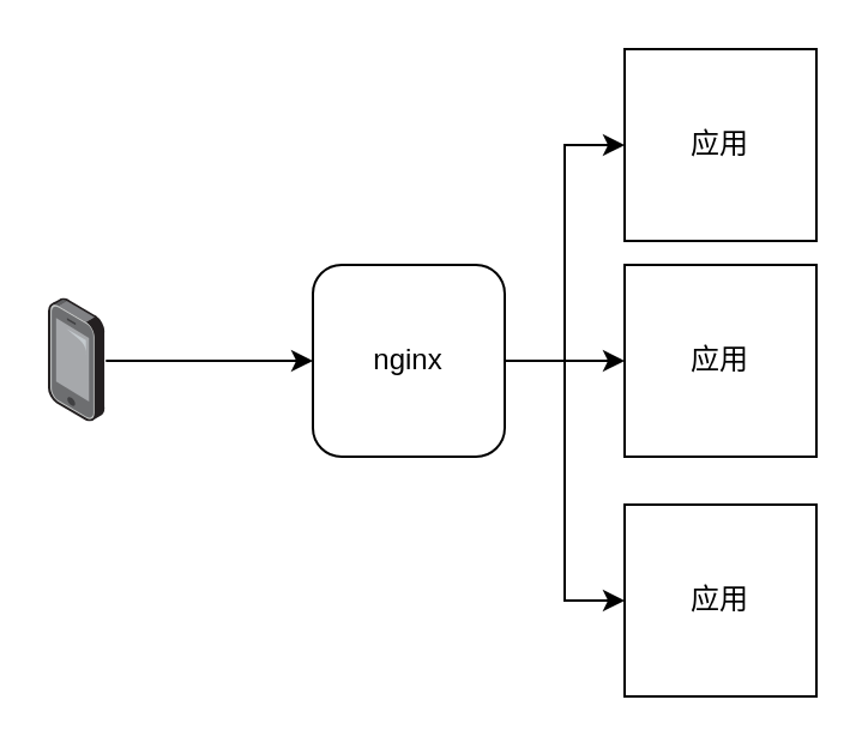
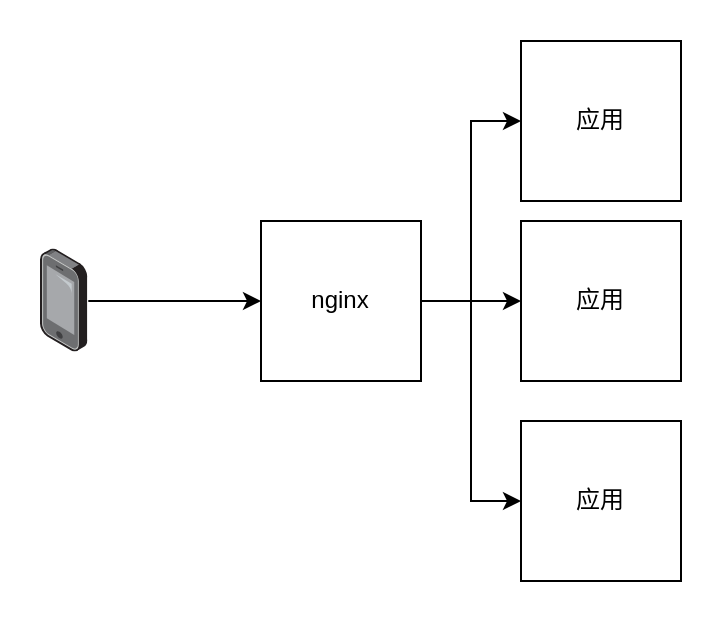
  <mxCell id="0" />
  <mxCell id="1" parent="0" />
  <mxCell id="2" style="edgeStyle=orthogonalEdgeStyle;rounded=0;orthogonalLoop=1;jettySize=auto;html=1;exitX=1;exitY=0.5;exitDx=0;exitDy=0;entryX=0;entryY=0.5;entryDx=0;entryDy=0;" edge="1" parent="1" source="5" target="6"><mxGeometry relative="1" as="geometry" /></mxCell>
  <mxCell id="3" style="edgeStyle=orthogonalEdgeStyle;rounded=0;orthogonalLoop=1;jettySize=auto;html=1;entryX=0;entryY=0.5;entryDx=0;entryDy=0;" edge="1" parent="1" source="5" target="7"><mxGeometry relative="1" as="geometry" /></mxCell>
  <mxCell id="4" style="edgeStyle=orthogonalEdgeStyle;rounded=0;orthogonalLoop=1;jettySize=auto;html=1;entryX=0;entryY=0.5;entryDx=0;entryDy=0;" edge="1" parent="1" source="5" target="8"><mxGeometry relative="1" as="geometry" /></mxCell>
- <mxCell id="5" value="nginx" style="whiteSpace=wrap;html=1;rounded=1;" vertex="1" parent="1"><mxGeometry x="130" y="110" width="80" height="80" as="geometry" /></mxCell>
+ <mxCell id="5" value="nginx" style="rounded=0;whiteSpace=wrap;html=1;" vertex="1" parent="1"><mxGeometry x="130" y="110" width="80" height="80" as="geometry" /></mxCell>
  <mxCell id="6" value="应用" style="rounded=0;whiteSpace=wrap;html=1;" vertex="1" parent="1"><mxGeometry x="260" y="20" width="80" height="80" as="geometry" /></mxCell>
  <mxCell id="7" value="应用" style="rounded=0;whiteSpace=wrap;html=1;" vertex="1" parent="1"><mxGeometry x="260" y="110" width="80" height="80" as="geometry" /></mxCell>
  <mxCell id="8" value="应用" style="rounded=0;whiteSpace=wrap;html=1;" vertex="1" parent="1"><mxGeometry x="260" y="210" width="80" height="80" as="geometry" /></mxCell>
  <mxCell id="9" style="edgeStyle=orthogonalEdgeStyle;rounded=0;orthogonalLoop=1;jettySize=auto;html=1;entryX=0;entryY=0.5;entryDx=0;entryDy=0;" edge="1" parent="1" source="10" target="5"><mxGeometry relative="1" as="geometry" /></mxCell>
  <mxCell id="10" value="" style="points=[];aspect=fixed;html=1;align=center;shadow=0;dashed=0;image;image=img/lib/allied_telesis/computer_and_terminals/Smartphone.svg;" vertex="1" parent="1"><mxGeometry x="20" y="124.2" width="23.65" height="51.6" as="geometry" /></mxCell>
